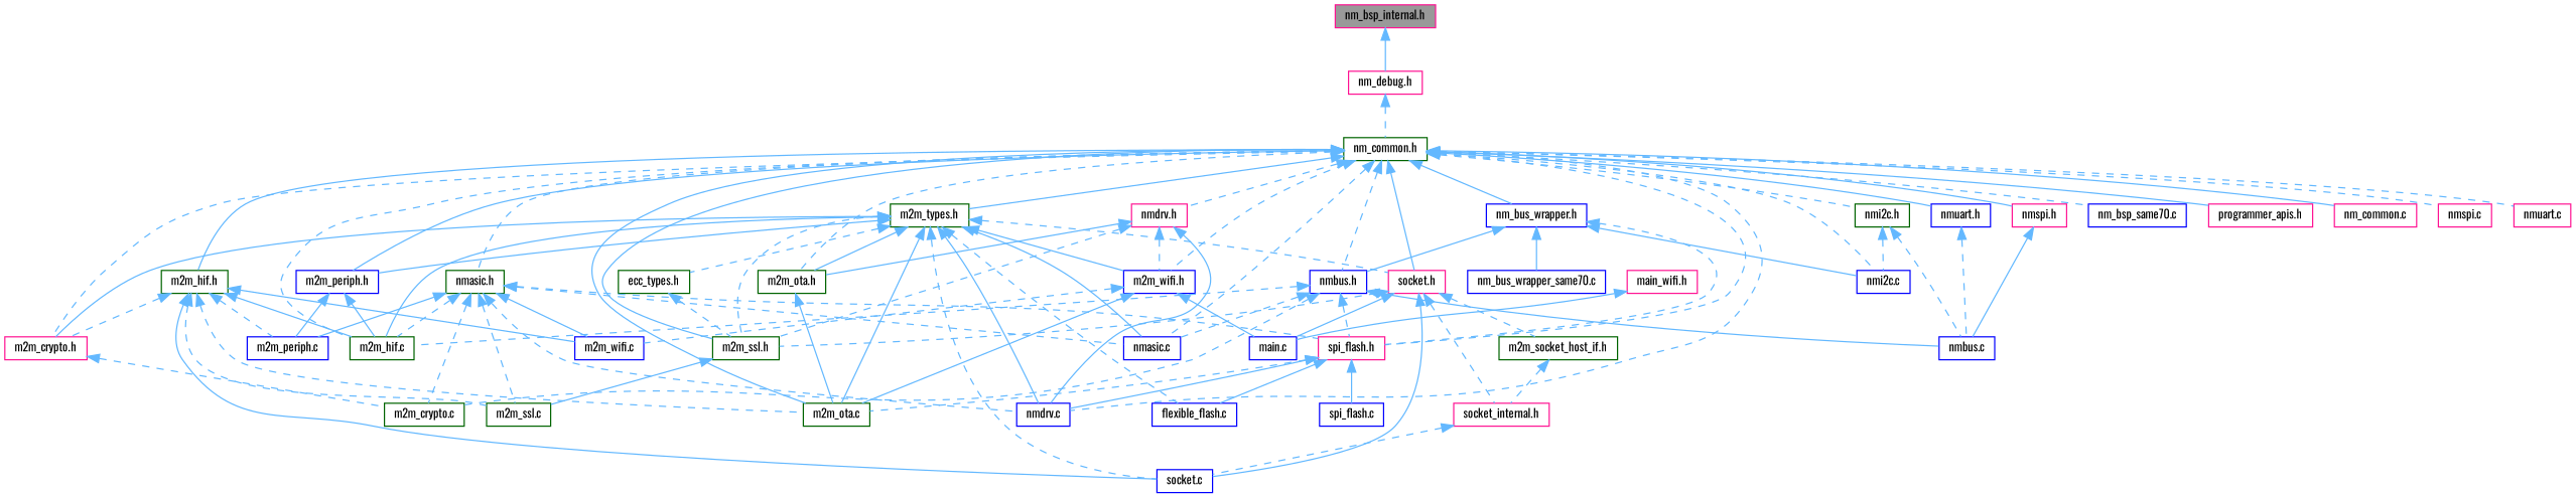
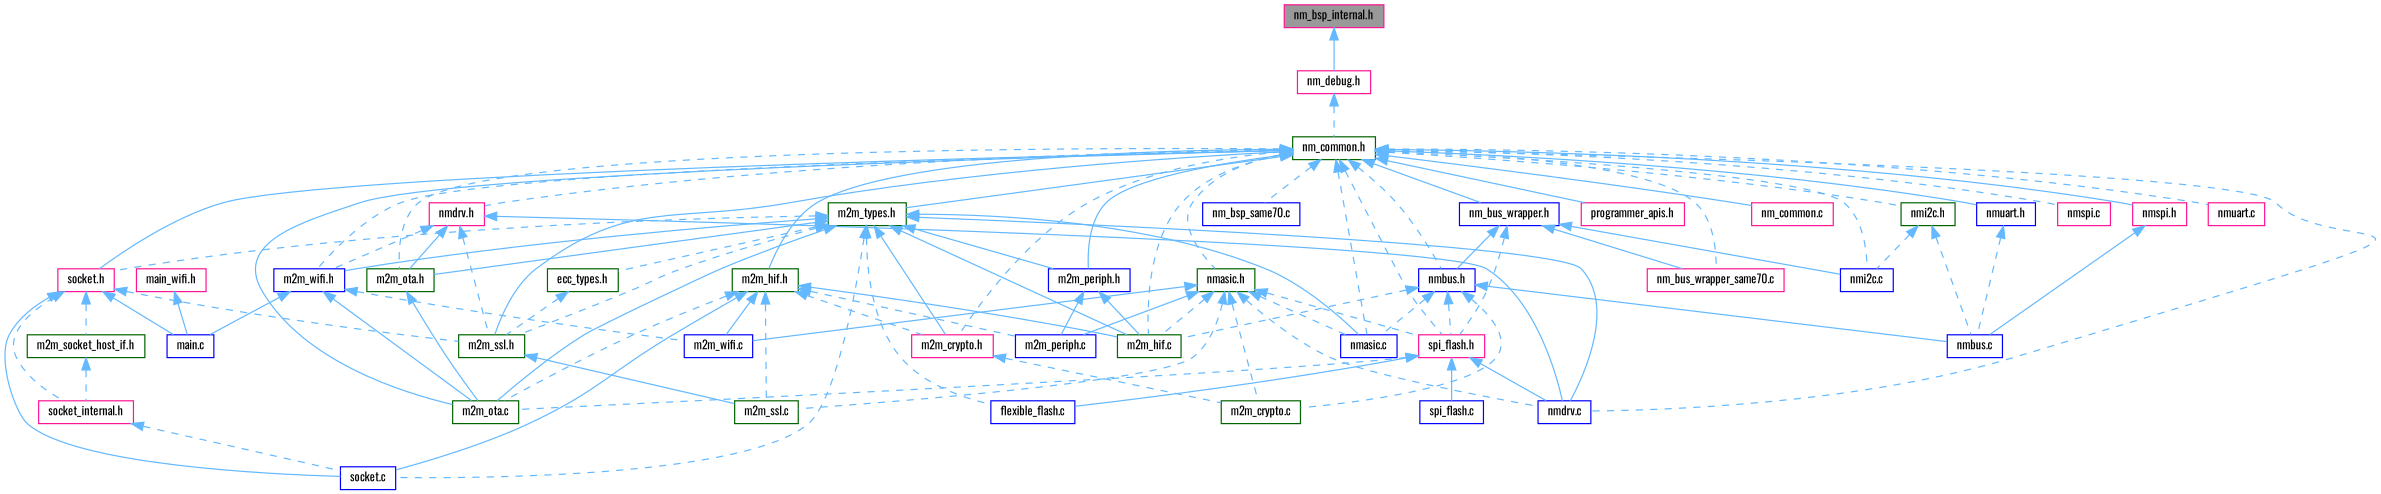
  digraph {
    fontname=Oswald
    node [color=blue fillcolor=white fontname=Oswald fontsize=10 shape=box style=filled]
    edge [color=steelblue1 dir=back fontname=Oswald fontsize=10 labelfontname=FreeSans labelfontsize=10 style=dashed]
    n1 [color=deeppink fillcolor=grey60 fontcolor=black height=0.2 label="nm_bsp_internal.h" width=0.4]
    n2 [color=deeppink height=0.2 label="nm_debug.h" width=0.4]
    n3 [color=darkgreen height=0.2 label="nm_common.h" width=0.4]
    n4 [color=deeppink height=0.2 label="m2m_crypto.h" width=0.4]
    n5 [color=darkgreen height=0.2 label="m2m_hif.c" width=0.4]
    n6 [color=darkgreen height=0.2 label="m2m_hif.h" width=0.4]
    n7 [color=darkgreen height=0.2 label="m2m_ota.c" width=0.4]
    n8 [color=darkgreen height=0.2 label="m2m_ota.h" width=0.4]
    n9 [height=0.2 label="m2m_periph.h" width=0.4]
    n10 [color=darkgreen height=0.2 label="m2m_ssl.h" width=0.4]
    n11 [color=darkgreen height=0.2 label="m2m_types.h" width=0.4]
    n12 [height=0.2 label="m2m_wifi.h" width=0.4]
    n13 [height=0.2 label="nmasic.c" width=0.4]
    n14 [height=0.2 label="nmdrv.c" width=0.4]
    n15 [color=deeppink height=0.2 label="socket.h" width=0.4]
    n16 [height=0.2 label="nm_bsp_same70.c" width=0.4]
    n17 [height=0.2 label="nm_bus_wrapper.h" width=0.4]
-   n18 [height=0.2 label="nm_bus_wrapper_same70.c" width=0.4]
+   n18 [color=deeppink height=0.2 label="nm_bus_wrapper_same70.c" width=0.4]
    n19 [height=0.2 label="nmbus.h" width=0.4]
    n20 [color=deeppink height=0.2 label="spi_flash.h" width=0.4]
    n21 [color=deeppink height=0.2 label="programmer_apis.h" width=0.4]
    n22 [height=0.2 label="nmi2c.c" width=0.4]
    n23 [color=deeppink height=0.2 label="nm_common.c" width=0.4]
    n24 [color=darkgreen height=0.2 label="nmasic.h" width=0.4]
    n25 [color=deeppink height=0.2 label="nmdrv.h" width=0.4]
    n26 [color=darkgreen height=0.2 label="nmi2c.h" width=0.4]
    n27 [color=deeppink height=0.2 label="nmspi.c" width=0.4]
    n28 [color=deeppink height=0.2 label="nmspi.h" width=0.4]
    n29 [color=deeppink height=0.2 label="nmuart.c" width=0.4]
    n30 [height=0.2 label="nmuart.h" width=0.4]
    n31 [color=darkgreen height=0.2 label="m2m_crypto.c" width=0.4]
    n32 [height=0.2 label="m2m_periph.c" width=0.4]
    n33 [color=darkgreen height=0.2 label="m2m_ssl.c" width=0.4]
    n34 [height=0.2 label="m2m_wifi.c" width=0.4]
    n35 [height=0.2 label="socket.c" width=0.4]
    n36 [color=darkgreen height=0.2 label="ecc_types.h" width=0.4]
    n37 [height=0.2 label="flexible_flash.c" width=0.4]
    n38 [height=0.2 label="main.c" width=0.4]
    n39 [color=darkgreen height=0.2 label="m2m_socket_host_if.h" width=0.4]
    n40 [color=deeppink height=0.2 label="socket_internal.h" width=0.4]
    n41 [height=0.2 label="nmbus.c" width=0.4]
    n42 [height=0.2 label="spi_flash.c" width=0.4]
    n43 [color=deeppink height=0.2 label="main_wifi.h" width=0.4]
    n1 -> n2 [style=solid]
    n2 -> n3
    n3 -> n4
    n3 -> n5
    n3 -> n6 [style=solid]
    n3 -> n7 [style=solid]
    n3 -> n8
    n3 -> n9 [style=solid]
    n3 -> n10 [style=solid]
    n3 -> n11 [style=solid]
    n3 -> n12
    n3 -> n13
    n3 -> n14
    n3 -> n15 [style=solid]
    n3 -> n16
    n3 -> n17 [style=solid]
+   n3 -> n18
    n3 -> n19
    n3 -> n20
    n3 -> n21 [style=solid]
    n3 -> n22
    n3 -> n23 [style=solid]
    n3 -> n24
    n3 -> n25
    n3 -> n26
    n3 -> n27
    n3 -> n28 [style=solid]
    n3 -> n29
    n3 -> n30 [style=solid]
    n4 -> n31
    n6 -> n4
    n6 -> n5 [style=solid]
    n6 -> n7
    n6 -> n32
    n6 -> n33
    n6 -> n34 [style=solid]
    n6 -> n35 [style=solid]
    n8 -> n7 [style=solid]
    n9 -> n5 [style=solid]
    n9 -> n32 [style=solid]
    n10 -> n33 [style=solid]
    n11 -> n4 [style=solid]
    n11 -> n5 [style=solid]
    n11 -> n7 [style=solid]
    n11 -> n8 [style=solid]
    n11 -> n9 [style=solid]
    n11 -> n10
    n11 -> n12 [style=solid]
    n11 -> n13 [style=solid]
    n11 -> n14 [style=solid]
    n11 -> n15
    n11 -> n35
    n11 -> n36
    n11 -> n37
    n12 -> n7 [style=solid]
    n12 -> n34
    n12 -> n38 [style=solid]
    n15 -> n10
    n15 -> n35 [style=solid]
    n15 -> n38 [style=solid]
    n15 -> n39
    n15 -> n40
    n17 -> n18 [style=solid]
    n17 -> n19 [style=solid]
    n17 -> n20
    n17 -> n22 [style=solid]
    n19 -> n5
    n19 -> n13
    n19 -> n20
    n19 -> n31
    n19 -> n41 [style=solid]
    n20 -> n7
    n20 -> n14 [style=solid]
    n20 -> n37 [style=solid]
    n20 -> n42 [style=solid]
    n24 -> n5
    n24 -> n13
    n24 -> n14
    n24 -> n20
    n24 -> n31
    n24 -> n32 [style=solid]
    n24 -> n33
    n24 -> n34 [style=solid]
    n25 -> n8 [style=solid]
    n25 -> n10
    n25 -> n12
    n25 -> n14 [style=solid]
    n26 -> n22
    n26 -> n41
    n28 -> n41 [style=solid]
    n30 -> n41
    n36 -> n10
    n39 -> n40
    n40 -> n35
    n43 -> n38 [style=solid]
  }
